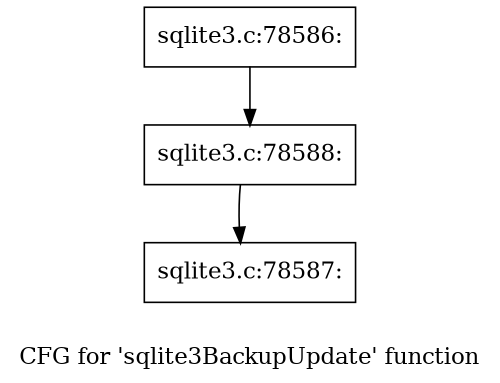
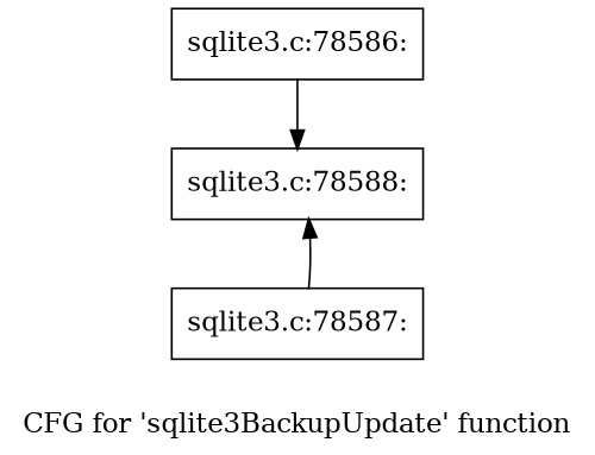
  digraph {
    label="CFG for 'sqlite3BackupUpdate' function"
    node [shape=record]
    n1 [label="{sqlite3.c:78586:}"]
    n2 [label="{sqlite3.c:78588:}"]
    n3 [label="{sqlite3.c:78587:}"]
    n1 -> n2
-   n2 -> n3
+   n3 -> n2
  }
